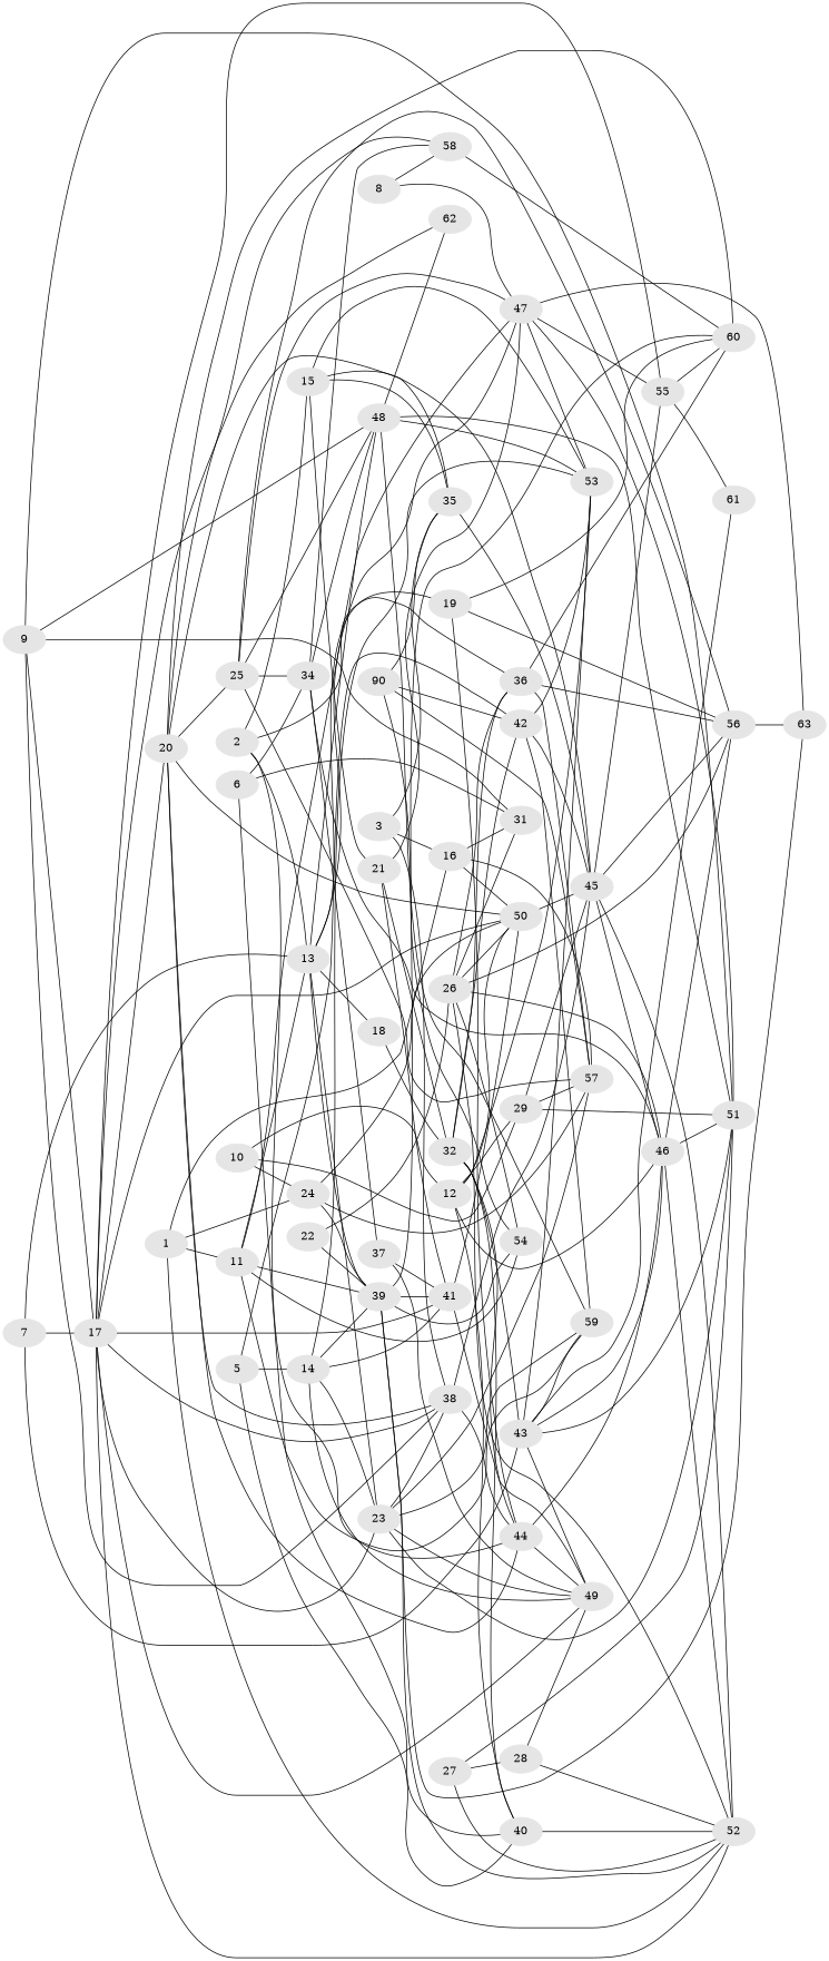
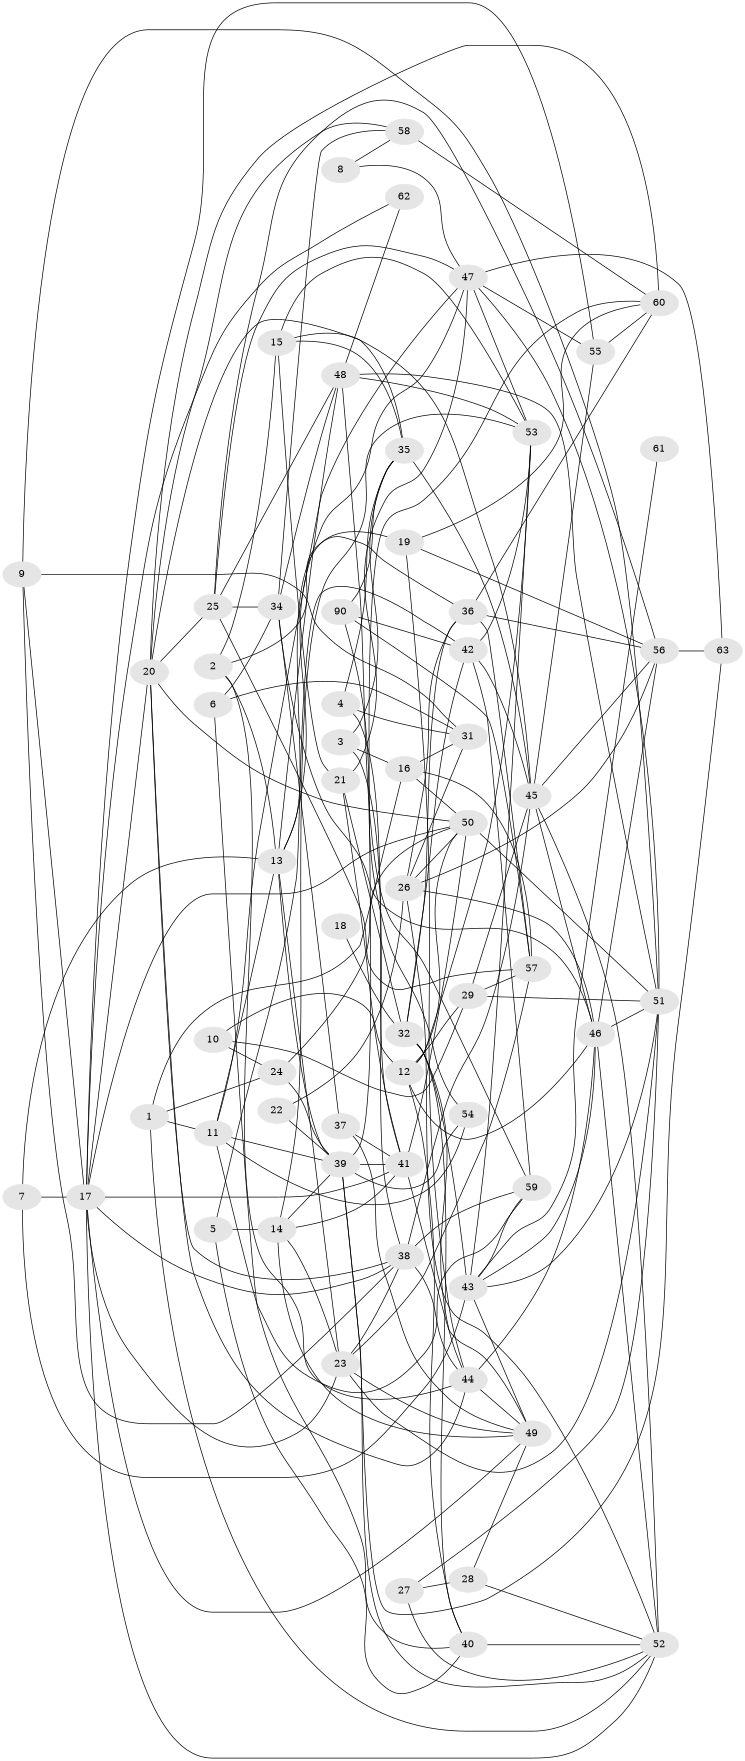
  graph {
    rankdir=LR
    node [color=gray90 style=filled]
    edge [weight=1.0]
    1
    11
    16
    24
    52
    13
    47
    39
    54
    59
    31
    50
    57
    2
    15
    36
    44
    48
    18
    19
    23
    35
    53
    21
    45
    56
    60
    46
    49
    3
    38
+   4
    41
    5
    14
    40
    42
    6
    34
    58
    37
    7
    17
    43
    20
    55
    62
    51
    61
    8
    63
    9
    10
    12
    29
    32
    25
    22
    26
    27
    28
    n62 [label=90]
    1 -- 11
    1 -- 16
    1 -- 24
    1 -- 52
    11 -- 13
    11 -- 47
    11 -- 39
    11 -- 54
    11 -- 59
    16 -- 31
    16 -- 50
    16 -- 57
    24 -- 39
    24 -- 50
-   24 -- 57
    13 -- 47
    13 -- 39
    13 -- 48
-   13 -- 18
    13 -- 19
    13 -- 23
    47 -- 53
    47 -- 55 [weight=2.0]
    47 -- 51
    47 -- 63
    39 -- 52
    39 -- 54
    39 -- 60
    39 -- 41
    39 -- 63
-   50 -- 45
+   50 -- 51
    2 -- 13
    2 -- 15
    2 -- 36
    2 -- 44
    15 -- 35
    15 -- 53
    15 -- 21
    15 -- 45
    36 -- 57
    36 -- 56
    36 -- 60
    44 -- 46
    44 -- 49
    48 -- 59
    48 -- 53
    48 -- 62 [weight=2.0]
    48 -- 51
    18 -- 32
    19 -- 44
    19 -- 56
    19 -- 60
    23 -- 57
    23 -- 49
    23 -- 38
    23 -- 51
    35 -- 45
    21 -- 47
    21 -- 41
    21 -- 32
    45 -- 52
    45 -- 56
    45 -- 46 [weight=2.0]
    45 -- 55
    56 -- 63
    46 -- 52
    46 -- 56
    46 -- 51
    3 -- 16
    3 -- 35
    3 -- 38
-   23 -- 59
+   38 -- 59
    38 -- 44
    38 -- 45
+   4 -- 31
+   4 -- 35
+   4 -- 41
    41 -- 50
    41 -- 49
    5 -- 14 [weight=2.0]
    5 -- 40
    5 -- 42
    14 -- 39
    14 -- 23
    14 -- 53
    14 -- 49
    14 -- 41
    40 -- 52
    42 -- 59
    42 -- 53
    42 -- 45
    6 -- 31
    6 -- 40
    6 -- 34
    34 -- 48
    34 -- 46
    34 -- 58
    34 -- 37
    58 -- 60
    37 -- 49
    37 -- 41
    7 -- 13
    7 -- 17
    7 -- 43
    17 -- 52 [weight=2.0]
    17 -- 50
    17 -- 23
    17 -- 49
    17 -- 38
    17 -- 41
    17 -- 20
    17 -- 55
    17 -- 62
    43 -- 59
    43 -- 53
    43 -- 46
    43 -- 49
    43 -- 51
    43 -- 61
    20 -- 50
    20 -- 44
    20 -- 35
    20 -- 60
    20 -- 38
    20 -- 58
    20 -- 25
    55 -- 60
-   55 -- 61
    8 -- 47
    8 -- 58
    9 -- 31
-   9 -- 48
    9 -- 38
    9 -- 17
    9 -- 51
    10 -- 24
    10 -- 12
    10 -- 29
    12 -- 50
    12 -- 53
    12 -- 46
    12 -- 40
    12 -- 29
    29 -- 57
    29 -- 45
    29 -- 51
    32 -- 36
    32 -- 44
    32 -- 40
    32 -- 42
    32 -- 43
    25 -- 47
    25 -- 57
    25 -- 48
    25 -- 56
    25 -- 34
    22 -- 39
    22 -- 26
    26 -- 52
-   26 -- 54
    26 -- 31
    26 -- 50
    26 -- 36
    26 -- 56
    26 -- 46 [weight=2.0]
    27 -- 52
    27 -- 51
    27 -- 28
    28 -- 52 [weight=2.0]
    28 -- 49 [weight=2.0]
    n62 -- 54
    n62 -- 57
    n62 -- 35
    n62 -- 42
  }
